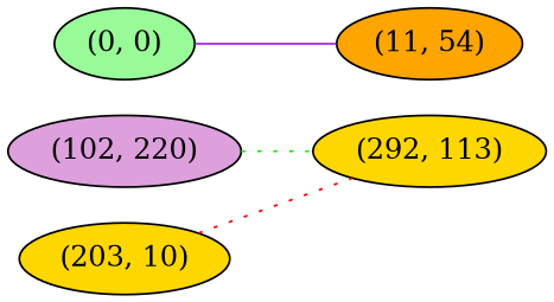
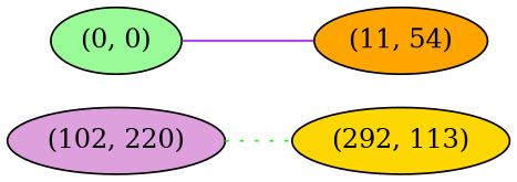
  graph {
    rankdir=LR
    node [fillcolor=gold style=filled]
    edge [style=dotted]
    "(102, 220)" [fillcolor=plum]
    n2 [label="(292, 113)"]
    "(11, 54)" [fillcolor=orange]
    "(0, 0)" [fillcolor=palegreen]
-   "(203, 10)"
    "(102, 220)" -- n2 [color=green weight=2]
    "(0, 0)" -- "(11, 54)" [color=purple style=solid weight=4]
-   "(203, 10)" -- n2 [color=red weight=1]
  }
